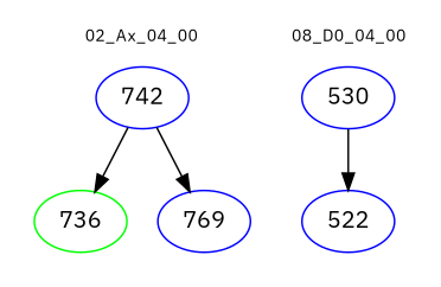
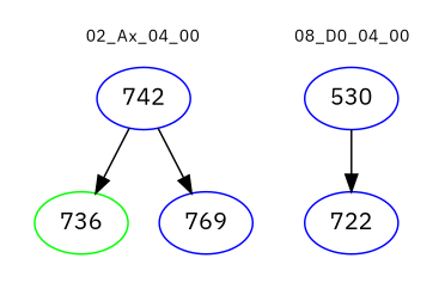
  digraph {
    fontname="IBM Plex Sans"
    node [color=blue fontname="IBM Plex Sans"]
    edge [color=black fontname="IBM Plex Sans"]
    n1 [label=742]
    n2 [color=green label=736]
    n3 [label=769]
    n4 [label=530]
-   n5 [label=522]
+   n5 [label=722]
    subgraph cluster_1 {
      color=white
      fontsize=10
      label="02_Ax_04_00"
      n1
      n2
      n3
    }
    subgraph cluster_2 {
      color=white
      fontsize=10
      label="08_D0_04_00"
      n4
      n5
    }
    n1 -> n2
    n1 -> n3
    n4 -> n5
  }
